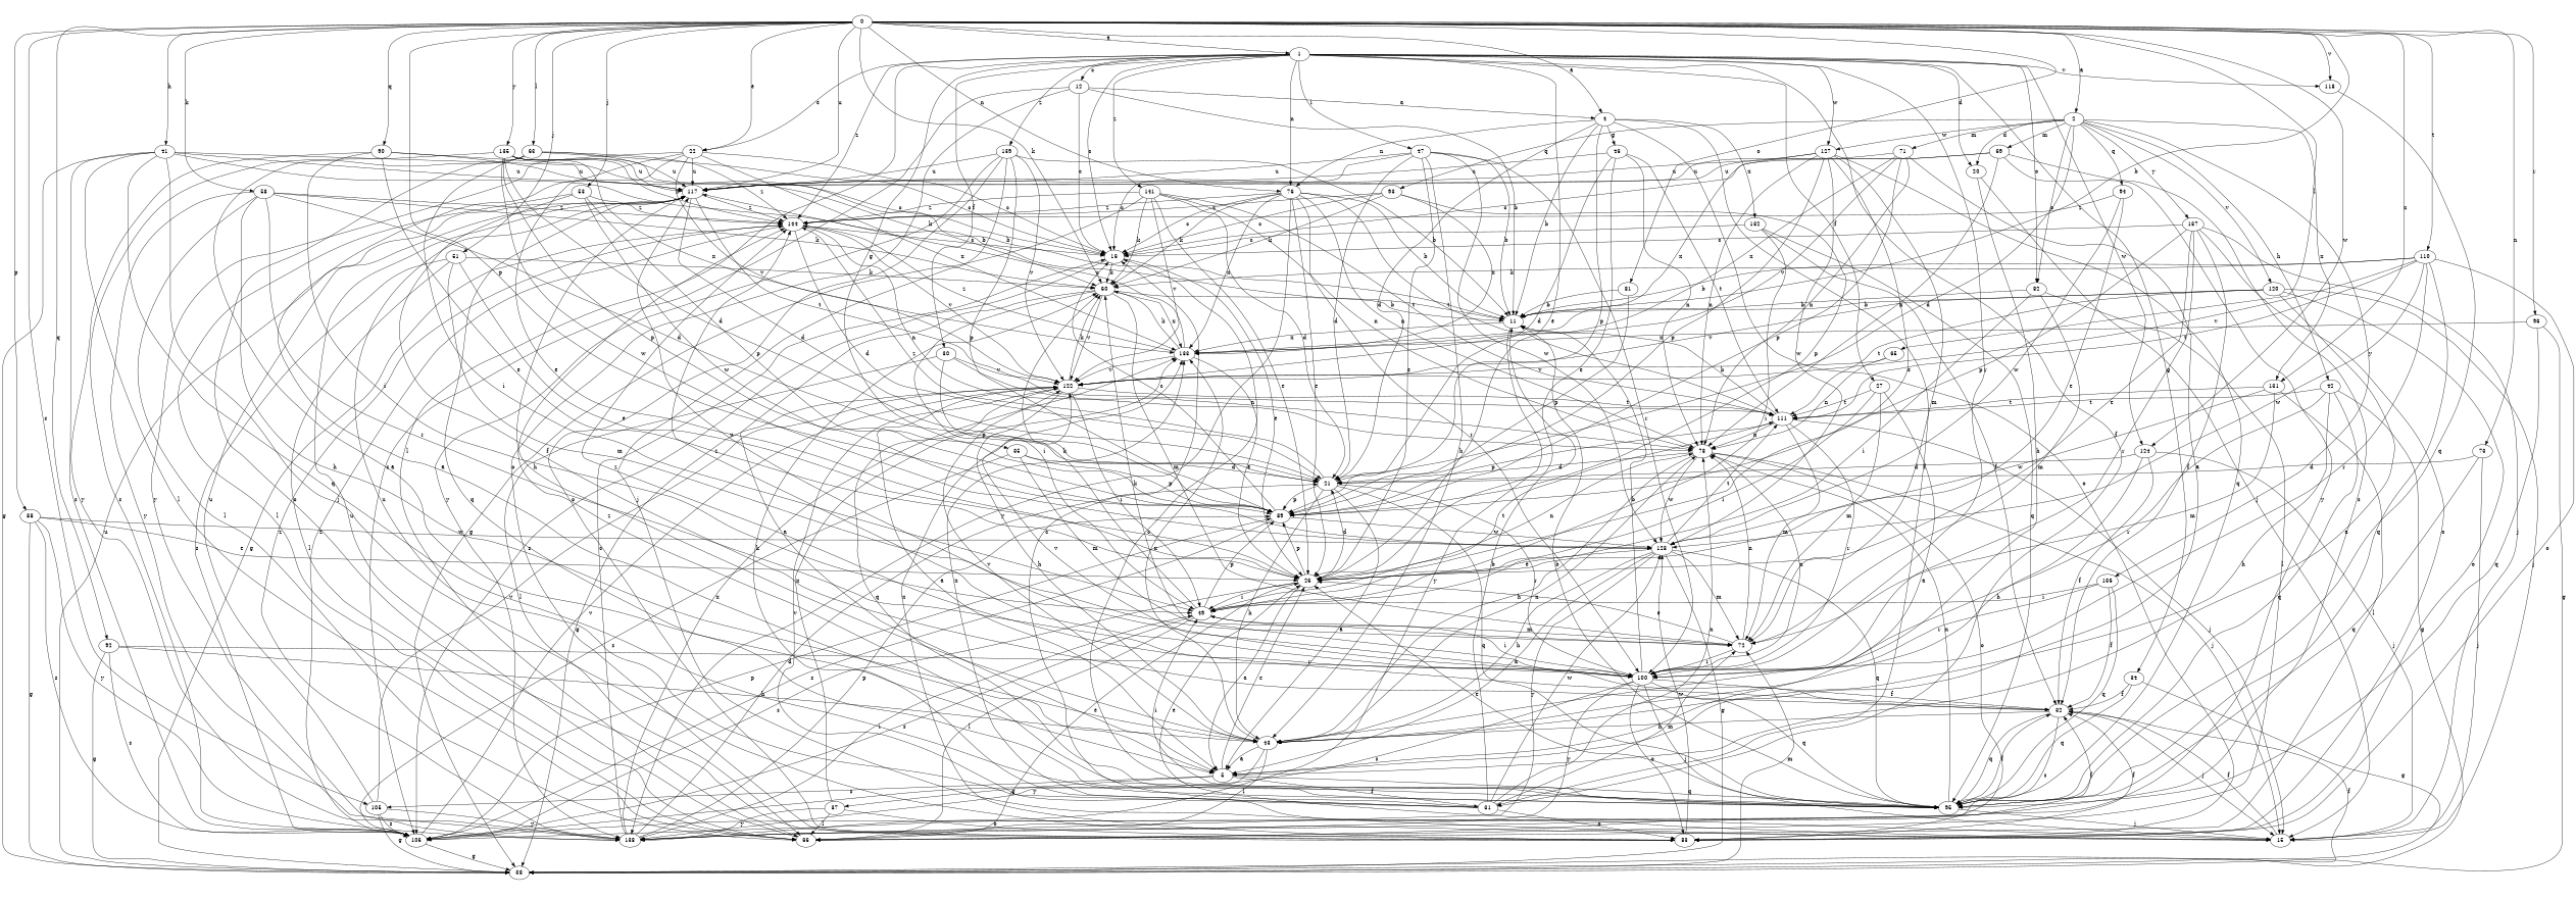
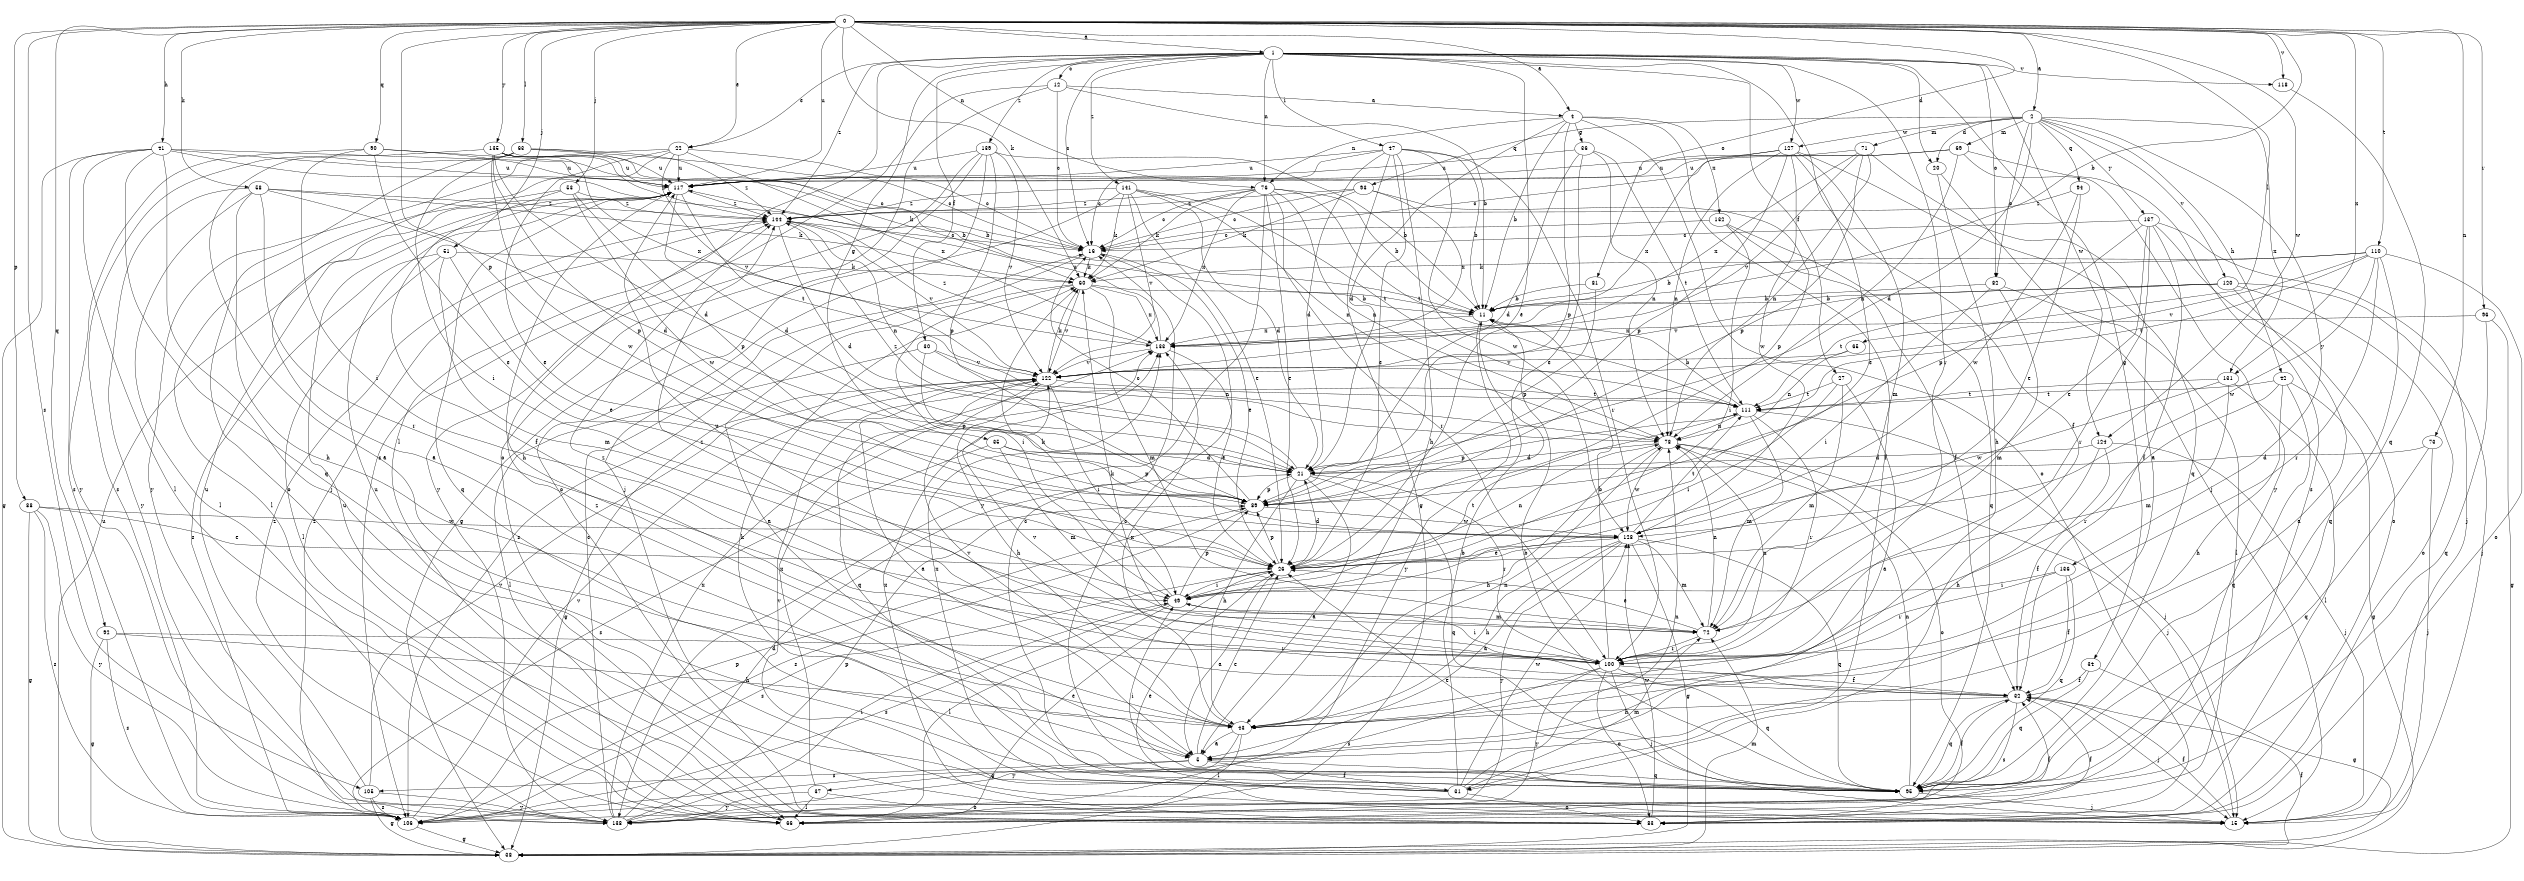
  strict digraph {
    0
    1
    2
    4
    11
    22
    41
    51
    53
    58
    60
    63
    65
    73
    76
    81
    88
    89
    90
    92
    96
    105
    110
    117
    118
    124
    131
    135
    12
    16
    20
    26
    27
    30
    31
    34
    35
    47
    66
    82
    100
    127
    139
    141
    144
    21
    42
    69
    71
    93
    94
    120
    136
    137
-   36 [label=46]
+   36
    83
    132
    133
    138
    5
    122
    95
    106
    n64 [label=15]
    38
    72
    128
    32
    43
    49
    78
    111
    37
    0 -> 1 [label=a]
    0 -> 2 [label=a]
    0 -> 4 [label=a]
    0 -> 11 [label=b]
    0 -> 22 [label=e]
    0 -> 41 [label=h]
    0 -> 51 [label=j]
    0 -> 53 [label=j]
    0 -> 58 [label=k]
    0 -> 60 [label=k]
    0 -> 63 [label=l]
    0 -> 65 [label=l]
    0 -> 73 [label=n]
    0 -> 76 [label=n]
    0 -> 81 [label=o]
    0 -> 88 [label=p]
    0 -> 89 [label=p]
    0 -> 90 [label=q]
    0 -> 92 [label=q]
    0 -> 96 [label=r]
    0 -> 105 [label=s]
    0 -> 110 [label=t]
    0 -> 117 [label=u]
    0 -> 118 [label=v]
    0 -> 124 [label=w]
    0 -> 131 [label=x]
    0 -> 135 [label=y]
    1 -> 22 [label=e]
    1 -> 76 [label=n]
    1 -> 118 [label=v]
    1 -> 124 [label=w]
    1 -> 12 [label=c]
    1 -> 16 [label=c]
    1 -> 20 [label=d]
    1 -> 26 [label=e]
    1 -> 27 [label=f]
    1 -> 30 [label=f]
    1 -> 31 [label=f]
    1 -> 34 [label=g]
    1 -> 35 [label=g]
    1 -> 47 [label=i]
    1 -> 66 [label=l]
    1 -> 82 [label=o]
    1 -> 100 [label=r]
    1 -> 127 [label=w]
    1 -> 139 [label=z]
    1 -> 141 [label=z]
    1 -> 144 [label=z]
    2 -> 131 [label=x]
    2 -> 20 [label=d]
    2 -> 82 [label=o]
    2 -> 127 [label=w]
    2 -> 21 [label=d]
    2 -> 42 [label=h]
    2 -> 69 [label=m]
    2 -> 71 [label=m]
    2 -> 93 [label=q]
    2 -> 94 [label=q]
    2 -> 120 [label=v]
    2 -> 136 [label=y]
    2 -> 137 [label=y]
    4 -> 11 [label=b]
    4 -> 76 [label=n]
    4 -> 89 [label=p]
    4 -> 31 [label=f]
    4 -> 21 [label=d]
    4 -> 36 [label=g]
    4 -> 83 [label=o]
    4 -> 132 [label=x]
    11 -> 133 [label=x]
    11 -> 138 [label=y]
    22 -> 117 [label=u]
    22 -> 16 [label=c]
    22 -> 26 [label=e]
    22 -> 133 [label=x]
    22 -> 138 [label=y]
    22 -> 5 [label=a]
    22 -> 122 [label=v]
    41 -> 11 [label=b]
    41 -> 60 [label=k]
    41 -> 117 [label=u]
    41 -> 66 [label=l]
    41 -> 95 [label=q]
    41 -> 106 [label=s]
    41 -> n64 [label=j]
    41 -> 38 [label=g]
    51 -> 60 [label=k]
    51 -> 26 [label=e]
    51 -> 66 [label=l]
    51 -> 106 [label=s]
    51 -> 72 [label=m]
    53 -> 89 [label=p]
    53 -> 66 [label=l]
    53 -> 144 [label=z]
    53 -> 128 [label=w]
    53 -> 32 [label=f]
    58 -> 60 [label=k]
    58 -> 66 [label=l]
    58 -> 100 [label=r]
    58 -> 144 [label=z]
    58 -> 21 [label=d]
    58 -> 138 [label=y]
    58 -> 43 [label=h]
    60 -> 11 [label=b]
    60 -> 133 [label=x]
    60 -> 5 [label=a]
    60 -> 122 [label=v]
    60 -> 72 [label=m]
    60 -> 49 [label=i]
    63 -> 117 [label=u]
    63 -> 16 [label=c]
    63 -> 144 [label=z]
    63 -> 83 [label=o]
    63 -> 5 [label=a]
    63 -> 49 [label=i]
    65 -> 122 [label=v]
    65 -> 78 [label=n]
    73 -> 21 [label=d]
    73 -> 95 [label=q]
    73 -> n64 [label=j]
    76 -> 11 [label=b]
    76 -> 60 [label=k]
    76 -> 16 [label=c]
    76 -> 26 [label=e]
    76 -> 100 [label=r]
    76 -> 144 [label=z]
    76 -> 133 [label=x]
    76 -> 138 [label=y]
    76 -> 78 [label=n]
    76 -> 111 [label=t]
    81 -> 11 [label=b]
    81 -> 89 [label=p]
    88 -> 26 [label=e]
    88 -> 138 [label=y]
    88 -> 106 [label=s]
    88 -> 38 [label=g]
    88 -> 128 [label=w]
    89 -> 16 [label=c]
    89 -> 106 [label=s]
    89 -> 128 [label=w]
    90 -> 117 [label=u]
    90 -> 16 [label=c]
    90 -> 26 [label=e]
    90 -> 138 [label=y]
    90 -> 49 [label=i]
    92 -> 100 [label=r]
    92 -> 106 [label=s]
    92 -> 38 [label=g]
    92 -> 43 [label=h]
    96 -> 133 [label=x]
    96 -> 95 [label=q]
    96 -> 38 [label=g]
    105 -> 117 [label=u]
    105 -> 138 [label=y]
    105 -> 122 [label=v]
    105 -> 106 [label=s]
    105 -> 38 [label=g]
    110 -> 11 [label=b]
    110 -> 60 [label=k]
    110 -> 100 [label=r]
    110 -> 83 [label=o]
    110 -> 122 [label=v]
    110 -> 95 [label=q]
    110 -> 128 [label=w]
    110 -> 111 [label=t]
    117 -> 144 [label=z]
    117 -> 21 [label=d]
    117 -> 95 [label=q]
    117 -> 43 [label=h]
    117 -> 111 [label=t]
    118 -> 95 [label=q]
    124 -> 21 [label=d]
    124 -> n64 [label=j]
    124 -> 32 [label=f]
    124 -> 43 [label=h]
    131 -> 66 [label=l]
    131 -> 72 [label=m]
    131 -> 128 [label=w]
    131 -> 111 [label=t]
    135 -> 11 [label=b]
    135 -> 89 [label=p]
    135 -> 117 [label=u]
    135 -> 144 [label=z]
    135 -> 21 [label=d]
    135 -> 133 [label=x]
    135 -> 106 [label=s]
    135 -> 128 [label=w]
    12 -> 4 [label=a]
    12 -> 11 [label=b]
    12 -> 16 [label=c]
    12 -> 83 [label=o]
    12 -> 106 [label=s]
    16 -> 60 [label=k]
    16 -> 26 [label=e]
    16 -> 106 [label=s]
    20 -> n64 [label=j]
    20 -> 43 [label=h]
    26 -> 89 [label=p]
    26 -> 21 [label=d]
    26 -> 5 [label=a]
    26 -> 106 [label=s]
    26 -> 49 [label=i]
    26 -> 78 [label=n]
    27 -> 5 [label=a]
    27 -> 72 [label=m]
    27 -> 49 [label=i]
    27 -> 111 [label=t]
    30 -> 89 [label=p]
    30 -> 66 [label=l]
    30 -> 122 [label=v]
    30 -> 78 [label=n]
    31 -> 11 [label=b]
    31 -> 60 [label=k]
    31 -> 117 [label=u]
    31 -> 16 [label=c]
    31 -> 83 [label=o]
    31 -> 133 [label=x]
    31 -> 72 [label=m]
    31 -> 128 [label=w]
    31 -> 78 [label=n]
    34 -> 95 [label=q]
    34 -> 38 [label=g]
    34 -> 32 [label=f]
    35 -> 89 [label=p]
    35 -> 21 [label=d]
    35 -> 106 [label=s]
    35 -> 72 [label=m]
    47 -> 11 [label=b]
    47 -> 117 [label=u]
    47 -> 16 [label=c]
    47 -> 26 [label=e]
    47 -> 100 [label=r]
    47 -> 21 [label=d]
-   144 -> 38 [label=g]
+   47 -> 38 [label=g]
    47 -> 128 [label=w]
    47 -> 43 [label=h]
    66 -> 117 [label=u]
    66 -> 26 [label=e]
    66 -> 32 [label=f]
    82 -> 11 [label=b]
    82 -> 66 [label=l]
    82 -> 72 [label=m]
    82 -> 49 [label=i]
    100 -> 11 [label=b]
    100 -> 60 [label=k]
    100 -> 117 [label=u]
    100 -> 144 [label=z]
    100 -> 83 [label=o]
    100 -> 138 [label=y]
    100 -> 95 [label=q]
    100 -> 106 [label=s]
    100 -> n64 [label=j]
    100 -> 32 [label=f]
    100 -> 49 [label=i]
    100 -> 78 [label=n]
    127 -> 89 [label=p]
    127 -> 117 [label=u]
    127 -> 26 [label=e]
    127 -> 133 [label=x]
    127 -> 95 [label=q]
    127 -> 72 [label=m]
    127 -> 128 [label=w]
    127 -> 78 [label=n]
    139 -> 11 [label=b]
    139 -> 89 [label=p]
    139 -> 117 [label=u]
    139 -> 83 [label=o]
    139 -> 138 [label=y]
    139 -> 122 [label=v]
    139 -> n64 [label=j]
    141 -> 60 [label=k]
    141 -> 26 [label=e]
    141 -> 144 [label=z]
    141 -> 21 [label=d]
    141 -> 122 [label=v]
    141 -> 38 [label=g]
    141 -> 78 [label=n]
    141 -> 111 [label=t]
    144 -> 16 [label=c]
    144 -> 21 [label=d]
    144 -> 122 [label=v]
    144 -> 78 [label=n]
    21 -> 89 [label=p]
    21 -> 100 [label=r]
    21 -> 144 [label=z]
    21 -> 5 [label=a]
    21 -> 95 [label=q]
    21 -> 43 [label=h]
    42 -> 100 [label=r]
    42 -> 95 [label=q]
    42 -> 38 [label=g]
    42 -> 43 [label=h]
    42 -> 111 [label=t]
    69 -> 117 [label=u]
    69 -> 16 [label=c]
    69 -> 138 [label=y]
    69 -> 106 [label=s]
    69 -> 78 [label=n]
    71 -> 89 [label=p]
    71 -> 117 [label=u]
    71 -> 133 [label=x]
    71 -> 5 [label=a]
    71 -> 122 [label=v]
    71 -> 78 [label=n]
    93 -> 60 [label=k]
    93 -> 89 [label=p]
    93 -> 16 [label=c]
    93 -> 144 [label=z]
    93 -> 133 [label=x]
    94 -> 26 [label=e]
    94 -> 144 [label=z]
    94 -> 128 [label=w]
    120 -> 11 [label=b]
    120 -> 83 [label=o]
    120 -> 5 [label=a]
    120 -> 122 [label=v]
    120 -> n64 [label=j]
    120 -> 111 [label=t]
    136 -> 100 [label=r]
    136 -> 95 [label=q]
    136 -> 32 [label=f]
    136 -> 49 [label=i]
    137 -> 89 [label=p]
    137 -> 16 [label=c]
    137 -> 26 [label=e]
    137 -> 100 [label=r]
    137 -> 83 [label=o]
    137 -> n64 [label=j]
    137 -> 32 [label=f]
    36 -> 117 [label=u]
    36 -> 26 [label=e]
    36 -> 21 [label=d]
    36 -> 78 [label=n]
    36 -> 111 [label=t]
    83 -> 133 [label=x]
    83 -> 128 [label=w]
    83 -> 32 [label=f]
    132 -> 16 [label=c]
    132 -> 95 [label=q]
    132 -> 32 [label=f]
    132 -> 49 [label=i]
-   133 -> 60 [label=k]
    133 -> 117 [label=u]
    133 -> 26 [label=e]
    133 -> 144 [label=z]
    133 -> 122 [label=v]
    138 -> 89 [label=p]
    138 -> 16 [label=c]
    138 -> 144 [label=z]
    138 -> 21 [label=d]
    138 -> 133 [label=x]
    138 -> 49 [label=i]
    5 -> 105 [label=s]
    5 -> 26 [label=e]
    5 -> 31 [label=f]
    5 -> 95 [label=q]
    5 -> 37 [label=g]
    122 -> 60 [label=k]
    122 -> 5 [label=a]
    122 -> 95 [label=q]
    122 -> 38 [label=g]
    122 -> 43 [label=h]
    122 -> 49 [label=i]
    122 -> 111 [label=t]
    95 -> 11 [label=b]
    95 -> 16 [label=c]
    95 -> 26 [label=e]
    95 -> 144 [label=z]
    95 -> n64 [label=j]
    95 -> 32 [label=f]
    95 -> 49 [label=i]
    95 -> 78 [label=n]
    106 -> 89 [label=p]
    106 -> 144 [label=z]
    106 -> 122 [label=v]
    106 -> 38 [label=g]
    n64 -> 26 [label=e]
    n64 -> 122 [label=v]
    n64 -> 32 [label=f]
    38 -> 117 [label=u]
    38 -> 72 [label=m]
    38 -> 32 [label=f]
    72 -> 26 [label=e]
    72 -> 100 [label=r]
    72 -> 78 [label=n]
    128 -> 26 [label=e]
    128 -> 138 [label=y]
    128 -> 5 [label=a]
    128 -> 95 [label=q]
    128 -> 38 [label=g]
    128 -> 72 [label=m]
    128 -> 43 [label=h]
    128 -> 111 [label=t]
    32 -> 144 [label=z]
    32 -> 122 [label=v]
    32 -> 95 [label=q]
    32 -> 106 [label=s]
    32 -> n64 [label=j]
    32 -> 43 [label=h]
    43 -> 66 [label=l]
    43 -> 133 [label=x]
    43 -> 138 [label=y]
    43 -> 5 [label=a]
    43 -> 122 [label=v]
    43 -> 78 [label=n]
    49 -> 60 [label=k]
    49 -> 89 [label=p]
    49 -> 66 [label=l]
    49 -> 106 [label=s]
    49 -> 72 [label=m]
    49 -> 111 [label=t]
    78 -> 21 [label=d]
    78 -> 83 [label=o]
    78 -> n64 [label=j]
    78 -> 128 [label=w]
    78 -> 43 [label=h]
    111 -> 11 [label=b]
    111 -> 89 [label=p]
    111 -> 100 [label=r]
    111 -> n64 [label=j]
    111 -> 72 [label=m]
    111 -> 78 [label=n]
    37 -> 66 [label=l]
    37 -> 83 [label=o]
    37 -> 133 [label=x]
    37 -> 138 [label=y]
  }
